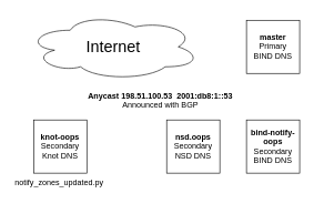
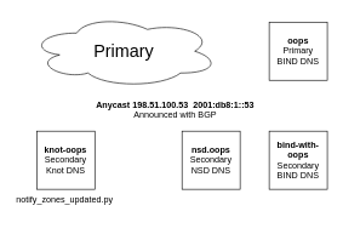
  <mxCell id="0" />
  <mxCell id="1" parent="0" />
- <mxCell id="2" value="&lt;font style=&quot;font-size: 24px;&quot;&gt;Internet&lt;/font&gt;" style="ellipse;shape=cloud;whiteSpace=wrap;html=1;" parent="1" vertex="1"><mxGeometry x="40" y="20" width="260" height="100" as="geometry" /></mxCell>
+ <mxCell id="2" value="&lt;font style=&quot;font-size: 24px;&quot;&gt;Primary&lt;/font&gt;" style="ellipse;shape=cloud;whiteSpace=wrap;html=1;" parent="1" vertex="1"><mxGeometry x="40" y="20" width="260" height="100" as="geometry" /></mxCell>
  <mxCell id="3" value="&lt;b&gt;knot-oops&lt;/b&gt;&lt;br&gt;Secondary&lt;br&gt;Knot DNS" style="whiteSpace=wrap;html=1;aspect=fixed;" parent="1" vertex="1"><mxGeometry x="50" y="180" width="80" height="80" as="geometry" /></mxCell>
  <mxCell id="4" value="&lt;b&gt;nsd.oops&lt;/b&gt;&lt;br&gt;Secondary&lt;br&gt;NSD DNS" style="whiteSpace=wrap;html=1;aspect=fixed;" parent="1" vertex="1"><mxGeometry x="250" y="180" width="80" height="80" as="geometry" /></mxCell>
- <mxCell id="5" value="&lt;b&gt;bind-notify-oops&lt;/b&gt;&lt;br&gt;Secondary&lt;br&gt;BIND DNS" style="whiteSpace=wrap;html=1;aspect=fixed;" parent="1" vertex="1"><mxGeometry x="370" y="180" width="80" height="80" as="geometry" /></mxCell>
+ <mxCell id="5" value="&lt;b&gt;bind-with-oops&lt;/b&gt;&lt;br&gt;Secondary&lt;br&gt;BIND DNS" style="whiteSpace=wrap;html=1;aspect=fixed;" parent="1" vertex="1"><mxGeometry x="370" y="180" width="80" height="80" as="geometry" /></mxCell>
  <mxCell id="6" value="notify_zones_updated.py" style="text;whiteSpace=wrap;html=1;" parent="1" vertex="1"><mxGeometry x="20" y="260" width="170" height="40" as="geometry" /></mxCell>
- <mxCell id="7" value="&lt;b&gt;master&lt;/b&gt;&lt;br&gt;Primary&lt;br&gt;BIND DNS" style="whiteSpace=wrap;html=1;aspect=fixed;" parent="1" vertex="1"><mxGeometry x="370" y="30" width="80" height="80" as="geometry" /></mxCell>
+ <mxCell id="7" value="&lt;b&gt;oops&lt;/b&gt;&lt;br&gt;Primary&lt;br&gt;BIND DNS" style="whiteSpace=wrap;html=1;aspect=fixed;" parent="1" vertex="1"><mxGeometry x="370" y="30" width="80" height="80" as="geometry" /></mxCell>
  <mxCell id="8" value="&lt;div style=&quot;text-align: center;&quot;&gt;&lt;b&gt;&lt;span style=&quot;background-color: initial;&quot;&gt;Anycast&amp;nbsp;&lt;/span&gt;198.51.100.53&amp;nbsp;&amp;nbsp;&lt;span style=&quot;background-color: initial;&quot;&gt;2001:db8:1::53&lt;/span&gt;&lt;/b&gt;&lt;/div&gt;&lt;div style=&quot;text-align: center;&quot;&gt;&lt;span style=&quot;background-color: initial;&quot;&gt;Announced with BGP&lt;/span&gt;&lt;/div&gt;&lt;div style=&quot;text-align: center;&quot;&gt;&lt;span style=&quot;background-color: initial;&quot;&gt;&lt;div&gt;&amp;nbsp; &amp;nbsp;&amp;nbsp;&lt;/div&gt;&lt;/span&gt;&lt;/div&gt;" style="text;whiteSpace=wrap;html=1;" parent="1" vertex="1"><mxGeometry x="130" y="130" width="230" height="40" as="geometry" /></mxCell>
